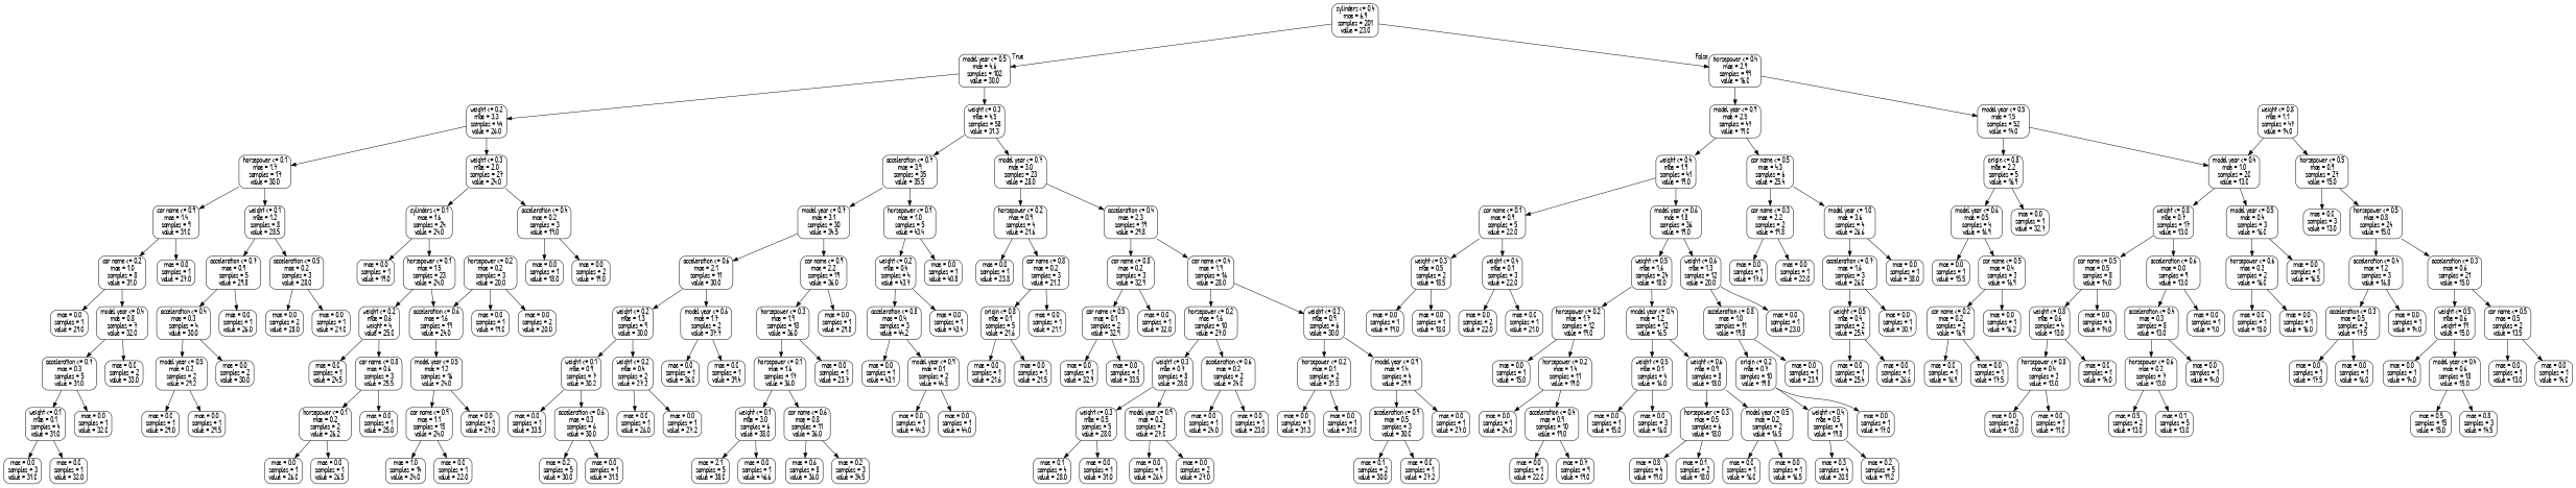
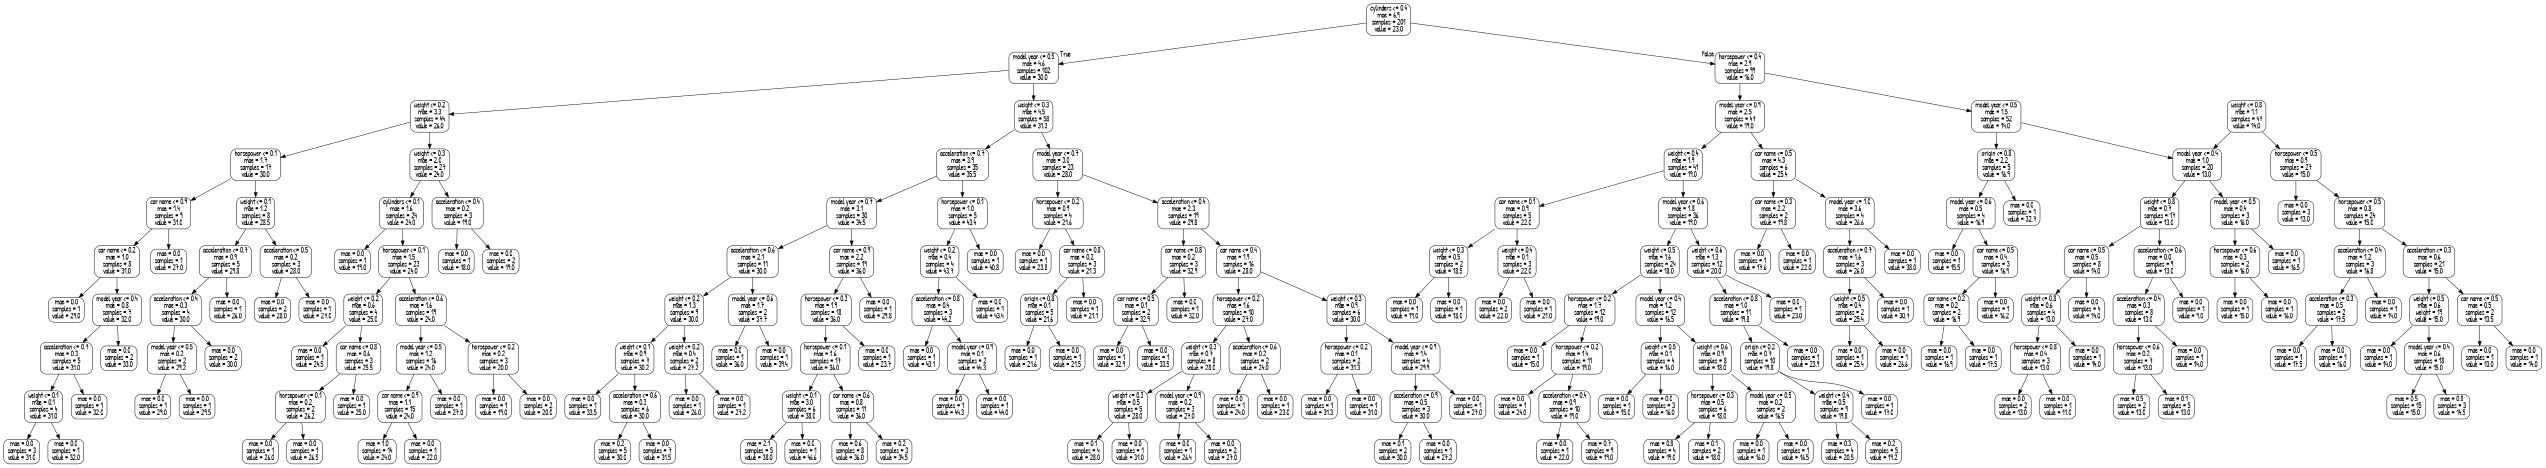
  digraph {
    fontname="Patrick Hand"
    node [color=black fontname="Patrick Hand" shape=box style=rounded]
    edge [fontname="Patrick Hand"]
    n1 [label="cylinders <= 0.4\nmae = 6.9\nsamples = 201\nvalue = 23.0"]
    n2 [label="model year <= 0.5\nmae = 4.6\nsamples = 102\nvalue = 30.0"]
    n3 [label="horsepower <= 0.4\nmae = 2.9\nsamples = 99\nvalue = 16.0"]
    n4 [label="weight <= 0.2\nmae = 3.3\nsamples = 44\nvalue = 26.0"]
    n5 [label="weight <= 0.3\nmae = 4.5\nsamples = 58\nvalue = 31.3"]
    n6 [label="model year <= 0.9\nmae = 2.5\nsamples = 47\nvalue = 19.0"]
    n7 [label="model year <= 0.5\nmae = 1.5\nsamples = 52\nvalue = 14.0"]
    n8 [label="horsepower <= 0.1\nmae = 1.7\nsamples = 17\nvalue = 30.0"]
    n9 [label="weight <= 0.3\nmae = 2.0\nsamples = 27\nvalue = 24.0"]
    n10 [label="acceleration <= 0.7\nmae = 3.9\nsamples = 35\nvalue = 35.5"]
    n11 [label="model year <= 0.7\nmae = 3.0\nsamples = 23\nvalue = 28.0"]
    n12 [label="car name <= 0.9\nmae = 1.4\nsamples = 9\nvalue = 31.0"]
    n13 [label="weight <= 0.1\nmae = 1.2\nsamples = 8\nvalue = 28.5"]
    n14 [label="cylinders <= 0.1\nmae = 1.6\nsamples = 24\nvalue = 24.0"]
    n15 [label="acceleration <= 0.4\nmae = 0.2\nsamples = 3\nvalue = 19.0"]
    n16 [label="car name <= 0.2\nmae = 1.0\nsamples = 8\nvalue = 31.0"]
    n17 [label="mae = 0.0\nsamples = 1\nvalue = 27.0"]
    n18 [label="acceleration <= 0.7\nmae = 0.9\nsamples = 5\nvalue = 29.8"]
    n19 [label="acceleration <= 0.5\nmae = 0.2\nsamples = 3\nvalue = 28.0"]
    n20 [label="mae = 0.0\nsamples = 1\nvalue = 29.0"]
    n21 [label="model year <= 0.4\nmae = 0.8\nsamples = 7\nvalue = 32.0"]
    n22 [label="acceleration <= 0.7\nmae = 0.3\nsamples = 5\nvalue = 31.0"]
    n23 [label="mae = 0.0\nsamples = 2\nvalue = 33.0"]
    n24 [label="weight <= 0.1\nmae = 0.1\nsamples = 4\nvalue = 31.0"]
    n25 [label="mae = 0.0\nsamples = 1\nvalue = 32.0"]
    n26 [label="mae = 0.0\nsamples = 3\nvalue = 31.0"]
    n27 [label="mae = 0.0\nsamples = 1\nvalue = 32.0"]
    n28 [label="acceleration <= 0.4\nmae = 0.3\nsamples = 4\nvalue = 30.0"]
    n29 [label="mae = 0.0\nsamples = 1\nvalue = 26.0"]
    n30 [label="mae = 0.0\nsamples = 2\nvalue = 28.0"]
    n31 [label="mae = 0.0\nsamples = 1\nvalue = 27.0"]
    n32 [label="model year <= 0.5\nmae = 0.2\nsamples = 2\nvalue = 29.2"]
    n33 [label="mae = 0.0\nsamples = 2\nvalue = 30.0"]
    n34 [label="mae = 0.0\nsamples = 1\nvalue = 29.0"]
    n35 [label="mae = 0.0\nsamples = 1\nvalue = 29.5"]
    n36 [label="mae = 0.0\nsamples = 1\nvalue = 19.0"]
    n37 [label="horsepower <= 0.1\nmae = 1.5\nsamples = 23\nvalue = 24.0"]
    n38 [label="mae = 0.0\nsamples = 1\nvalue = 18.0"]
    n39 [label="mae = 0.0\nsamples = 2\nvalue = 19.0"]
-   n40 [label="weight <= 0.2\nmae = 0.6\nweight = 4\nvalue = 25.0"]
+   n40 [label="weight <= 0.2\nmae = 0.6\nsamples = 4\nvalue = 25.0"]
    n41 [label="acceleration <= 0.6\nmae = 1.6\nsamples = 19\nvalue = 24.0"]
    n42 [label="mae = 0.0\nsamples = 1\nvalue = 24.5"]
    n43 [label="car name <= 0.8\nmae = 0.6\nsamples = 3\nvalue = 25.5"]
    n44 [label="model year <= 0.5\nmae = 1.2\nsamples = 16\nvalue = 24.0"]
    n45 [label="horsepower <= 0.2\nmae = 0.2\nsamples = 3\nvalue = 20.0"]
    n46 [label="horsepower <= 0.1\nmae = 0.2\nsamples = 2\nvalue = 26.2"]
    n47 [label="mae = 0.0\nsamples = 1\nvalue = 25.0"]
    n48 [label="mae = 0.0\nsamples = 1\nvalue = 26.0"]
    n49 [label="mae = 0.0\nsamples = 1\nvalue = 26.5"]
    n50 [label="car name <= 0.9\nmae = 1.1\nsamples = 15\nvalue = 24.0"]
    n51 [label="mae = 0.0\nsamples = 1\nvalue = 27.0"]
    n52 [label="mae = 0.0\nsamples = 1\nvalue = 19.0"]
    n53 [label="mae = 0.0\nsamples = 2\nvalue = 20.0"]
    n54 [label="mae = 1.0\nsamples = 14\nvalue = 24.0"]
    n55 [label="mae = 0.0\nsamples = 1\nvalue = 22.0"]
    n56 [label="model year <= 0.7\nmae = 3.1\nsamples = 30\nvalue = 34.5"]
    n57 [label="horsepower <= 0.1\nmae = 1.0\nsamples = 5\nvalue = 43.4"]
    n58 [label="horsepower <= 0.2\nmae = 0.9\nsamples = 4\nvalue = 21.6"]
    n59 [label="acceleration <= 0.4\nmae = 2.3\nsamples = 19\nvalue = 29.8"]
    n60 [label="acceleration <= 0.6\nmae = 2.1\nsamples = 11\nvalue = 30.0"]
    n61 [label="car name <= 0.9\nmae = 2.2\nsamples = 19\nvalue = 36.0"]
    n62 [label="weight <= 0.2\nmae = 0.4\nsamples = 4\nvalue = 43.7"]
    n63 [label="mae = 0.0\nsamples = 1\nvalue = 40.8"]
    n64 [label="weight <= 0.2\nmae = 1.3\nsamples = 9\nvalue = 30.0"]
    n65 [label="model year <= 0.6\nmae = 1.7\nsamples = 2\nvalue = 37.7"]
    n66 [label="horsepower <= 0.3\nmae = 1.9\nsamples = 18\nvalue = 36.0"]
    n67 [label="mae = 0.0\nsamples = 1\nvalue = 29.8"]
    n68 [label="weight <= 0.1\nmae = 0.9\nsamples = 7\nvalue = 30.2"]
    n69 [label="weight <= 0.2\nmae = 0.4\nsamples = 2\nvalue = 27.2"]
    n70 [label="mae = 0.0\nsamples = 1\nvalue = 36.0"]
    n71 [label="mae = 0.0\nsamples = 1\nvalue = 39.4"]
    n72 [label="mae = 0.0\nsamples = 1\nvalue = 33.5"]
    n73 [label="acceleration <= 0.6\nmae = 0.3\nsamples = 6\nvalue = 30.0"]
    n74 [label="mae = 0.0\nsamples = 1\nvalue = 26.0"]
    n75 [label="mae = 0.0\nsamples = 1\nvalue = 27.2"]
    n76 [label="mae = 0.2\nsamples = 5\nvalue = 30.0"]
-   n77 [label="mae = 0.0\nsamples = 1\nvalue = 31.5"]
+   n77 [label="mae = 0.0\nsamples = 7\nvalue = 31.5"]
    n78 [label="horsepower <= 0.1\nmae = 1.6\nsamples = 17\nvalue = 36.0"]
    n79 [label="mae = 0.0\nsamples = 1\nvalue = 23.7"]
    n80 [label="weight <= 0.1\nmae = 3.0\nsamples = 6\nvalue = 38.0"]
    n81 [label="car name <= 0.6\nmae = 0.8\nsamples = 11\nvalue = 36.0"]
    n82 [label="mae = 2.1\nsamples = 5\nvalue = 38.0"]
    n83 [label="mae = 0.0\nsamples = 1\nvalue = 46.6"]
    n84 [label="mae = 0.6\nsamples = 8\nvalue = 36.0"]
    n85 [label="mae = 0.2\nsamples = 3\nvalue = 34.5"]
    n86 [label="acceleration <= 0.8\nmae = 0.4\nsamples = 3\nvalue = 44.2"]
    n87 [label="mae = 0.0\nsamples = 1\nvalue = 43.4"]
    n88 [label="mae = 0.0\nsamples = 1\nvalue = 43.1"]
    n89 [label="model year <= 0.9\nmae = 0.1\nsamples = 2\nvalue = 44.3"]
    n90 [label="mae = 0.0\nsamples = 1\nvalue = 44.3"]
    n91 [label="mae = 0.0\nsamples = 1\nvalue = 44.0"]
    n92 [label="mae = 0.0\nsamples = 1\nvalue = 23.8"]
    n93 [label="car name <= 0.8\nmae = 0.2\nsamples = 3\nvalue = 21.3"]
    n94 [label="car name <= 0.8\nmae = 0.2\nsamples = 3\nvalue = 32.9"]
    n95 [label="car name <= 0.4\nmae = 1.9\nsamples = 16\nvalue = 28.0"]
    n96 [label="origin <= 0.8\nmae = 0.1\nsamples = 5\nvalue = 21.6"]
    n97 [label="mae = 0.0\nsamples = 1\nvalue = 21.1"]
    n98 [label="mae = 0.0\nsamples = 1\nvalue = 21.6"]
    n99 [label="mae = 0.0\nsamples = 1\nvalue = 21.5"]
    n100 [label="car name <= 0.5\nmae = 0.1\nsamples = 2\nvalue = 32.9"]
    n101 [label="mae = 0.0\nsamples = 1\nvalue = 32.0"]
    n102 [label="horsepower <= 0.2\nmae = 1.6\nsamples = 10\nvalue = 27.0"]
    n103 [label="weight <= 0.3\nmae = 0.9\nsamples = 6\nvalue = 30.0"]
    n104 [label="mae = 0.0\nsamples = 1\nvalue = 32.9"]
    n105 [label="mae = 0.0\nsamples = 1\nvalue = 33.5"]
    n106 [label="weight <= 0.3\nmae = 0.7\nsamples = 8\nvalue = 28.0"]
    n107 [label="acceleration <= 0.6\nmae = 0.2\nsamples = 2\nvalue = 24.0"]
    n108 [label="horsepower <= 0.2\nmae = 0.1\nsamples = 2\nvalue = 31.3"]
    n109 [label="model year <= 0.9\nmae = 1.4\nsamples = 4\nvalue = 29.9"]
    n110 [label="weight <= 0.3\nmae = 0.5\nsamples = 5\nvalue = 28.0"]
    n111 [label="model year <= 0.9\nmae = 0.2\nsamples = 3\nvalue = 27.0"]
    n112 [label="mae = 0.0\nsamples = 1\nvalue = 24.0"]
    n113 [label="mae = 0.0\nsamples = 1\nvalue = 23.0"]
    n114 [label="mae = 0.1\nsamples = 4\nvalue = 28.0"]
    n115 [label="mae = 0.0\nsamples = 1\nvalue = 31.0"]
    n116 [label="mae = 0.0\nsamples = 1\nvalue = 26.4"]
    n117 [label="mae = 0.0\nsamples = 2\nvalue = 27.0"]
    n118 [label="mae = 0.0\nsamples = 1\nvalue = 31.3"]
    n119 [label="mae = 0.0\nsamples = 1\nvalue = 31.0"]
    n120 [label="acceleration <= 0.9\nmae = 0.5\nsamples = 3\nvalue = 30.0"]
    n121 [label="mae = 0.0\nsamples = 1\nvalue = 27.0"]
    n122 [label="mae = 0.1\nsamples = 2\nvalue = 30.0"]
    n123 [label="mae = 0.0\nsamples = 1\nvalue = 27.2"]
    n124 [label="weight <= 0.4\nmae = 1.9\nsamples = 41\nvalue = 19.0"]
    n125 [label="car name <= 0.5\nmae = 4.3\nsamples = 6\nvalue = 25.4"]
    n126 [label="origin <= 0.8\nmae = 2.2\nsamples = 5\nvalue = 16.9"]
    n127 [label="model year <= 0.4\nmae = 1.0\nsamples = 20\nvalue = 13.0"]
    n128 [label="car name <= 0.1\nmae = 0.9\nsamples = 5\nvalue = 22.0"]
    n129 [label="model year <= 0.6\nmae = 1.8\nsamples = 36\nvalue = 19.0"]
    n130 [label="car name <= 0.3\nmae = 2.2\nsamples = 2\nvalue = 19.8"]
    n131 [label="model year <= 1.0\nmae = 3.6\nsamples = 4\nvalue = 26.6"]
    n132 [label="weight <= 0.3\nmae = 0.5\nsamples = 2\nvalue = 18.5"]
    n133 [label="weight <= 0.4\nmae = 0.1\nsamples = 3\nvalue = 22.0"]
    n134 [label="weight <= 0.5\nmae = 1.6\nsamples = 24\nvalue = 18.0"]
    n135 [label="weight <= 0.6\nmae = 1.3\nsamples = 12\nvalue = 20.0"]
    n136 [label="mae = 0.0\nsamples = 1\nvalue = 19.0"]
    n137 [label="mae = 0.0\nsamples = 1\nvalue = 18.0"]
    n138 [label="mae = 0.0\nsamples = 2\nvalue = 22.0"]
    n139 [label="mae = 0.0\nsamples = 1\nvalue = 21.0"]
    n140 [label="horsepower <= 0.2\nmae = 1.7\nsamples = 12\nvalue = 19.0"]
    n141 [label="model year <= 0.4\nmae = 1.2\nsamples = 12\nvalue = 16.5"]
    n142 [label="acceleration <= 0.8\nmae = 1.0\nsamples = 11\nvalue = 19.8"]
    n143 [label="mae = 0.0\nsamples = 1\nvalue = 23.0"]
    n144 [label="mae = 0.0\nsamples = 1\nvalue = 15.0"]
    n145 [label="horsepower <= 0.2\nmae = 1.4\nsamples = 11\nvalue = 19.0"]
    n146 [label="weight <= 0.5\nmae = 0.1\nsamples = 4\nvalue = 16.0"]
    n147 [label="weight <= 0.6\nmae = 0.9\nsamples = 8\nvalue = 18.0"]
    n148 [label="mae = 0.0\nsamples = 1\nvalue = 24.0"]
    n149 [label="acceleration <= 0.4\nmae = 0.9\nsamples = 10\nvalue = 19.0"]
    n150 [label="mae = 0.0\nsamples = 1\nvalue = 22.0"]
    n151 [label="mae = 0.7\nsamples = 9\nvalue = 19.0"]
    n152 [label="mae = 0.0\nsamples = 1\nvalue = 15.0"]
    n153 [label="mae = 0.0\nsamples = 3\nvalue = 16.0"]
    n154 [label="horsepower <= 0.3\nmae = 0.5\nsamples = 6\nvalue = 18.0"]
    n155 [label="model year <= 0.5\nmae = 0.2\nsamples = 2\nvalue = 16.5"]
    n156 [label="mae = 0.8\nsamples = 4\nvalue = 19.0"]
    n157 [label="mae = 0.1\nsamples = 2\nvalue = 18.0"]
    n158 [label="mae = 0.0\nsamples = 1\nvalue = 16.0"]
    n159 [label="mae = 0.0\nsamples = 1\nvalue = 16.5"]
    n160 [label="origin <= 0.2\nmae = 0.7\nsamples = 10\nvalue = 19.8"]
    n161 [label="mae = 0.0\nsamples = 1\nvalue = 23.9"]
    n162 [label="weight <= 0.4\nmae = 0.5\nsamples = 9\nvalue = 19.8"]
    n163 [label="mae = 0.0\nsamples = 1\nvalue = 17.0"]
    n164 [label="mae = 0.3\nsamples = 4\nvalue = 20.5"]
    n165 [label="mae = 0.2\nsamples = 5\nvalue = 19.2"]
    n166 [label="mae = 0.0\nsamples = 1\nvalue = 17.6"]
    n167 [label="mae = 0.0\nsamples = 1\nvalue = 22.0"]
    n168 [label="acceleration <= 0.7\nmae = 1.6\nsamples = 3\nvalue = 26.0"]
    n169 [label="mae = 0.0\nsamples = 1\nvalue = 38.0"]
    n170 [label="weight <= 0.5\nmae = 0.4\nsamples = 2\nvalue = 25.4"]
    n171 [label="mae = 0.0\nsamples = 1\nvalue = 30.7"]
    n172 [label="mae = 0.0\nsamples = 1\nvalue = 25.4"]
    n173 [label="mae = 0.0\nsamples = 1\nvalue = 26.6"]
    n174 [label="weight <= 0.8\nmae = 1.1\nsamples = 47\nvalue = 14.0"]
    n175 [label="horsepower <= 0.5\nmae = 0.9\nsamples = 27\nvalue = 15.0"]
    n176 [label="model year <= 0.6\nmae = 0.5\nsamples = 4\nvalue = 16.9"]
    n177 [label="mae = 0.0\nsamples = 1\nvalue = 32.7"]
    n178 [label="mae = 0.0\nsamples = 3\nvalue = 13.0"]
    n179 [label="horsepower <= 0.5\nmae = 0.8\nsamples = 24\nvalue = 15.0"]
    n180 [label="weight <= 0.8\nmae = 0.7\nsamples = 17\nvalue = 13.0"]
    n181 [label="model year <= 0.5\nmae = 0.4\nsamples = 3\nvalue = 16.0"]
    n182 [label="acceleration <= 0.4\nmae = 1.2\nsamples = 3\nvalue = 16.8"]
    n183 [label="acceleration <= 0.3\nmae = 0.6\nsamples = 21\nvalue = 15.0"]
    n184 [label="acceleration <= 0.3\nmae = 0.5\nsamples = 2\nvalue = 17.5"]
    n185 [label="mae = 0.0\nsamples = 1\nvalue = 14.0"]
    n186 [label="weight <= 0.5\nmae = 0.6\nweight = 19\nvalue = 15.0"]
    n187 [label="car name <= 0.5\nmae = 0.5\nsamples = 2\nvalue = 13.5"]
    n188 [label="mae = 0.0\nsamples = 1\nvalue = 17.5"]
    n189 [label="mae = 0.0\nsamples = 1\nvalue = 16.0"]
    n190 [label="mae = 0.0\nsamples = 1\nvalue = 14.0"]
    n191 [label="model year <= 0.4\nmae = 0.6\nsamples = 18\nvalue = 15.0"]
    n192 [label="mae = 0.0\nsamples = 1\nvalue = 13.0"]
    n193 [label="mae = 0.0\nsamples = 1\nvalue = 14.0"]
    n194 [label="mae = 0.5\nsamples = 15\nvalue = 15.0"]
    n195 [label="mae = 0.8\nsamples = 3\nvalue = 14.5"]
    n196 [label="car name <= 0.5\nmae = 0.5\nsamples = 8\nvalue = 14.0"]
    n197 [label="acceleration <= 0.6\nmae = 0.0\nsamples = 9\nvalue = 13.0"]
    n198 [label="horsepower <= 0.6\nmae = 0.3\nsamples = 2\nvalue = 16.0"]
    n199 [label="mae = 0.0\nsamples = 1\nvalue = 16.5"]
    n200 [label="weight <= 0.8\nmae = 0.6\nsamples = 4\nvalue = 13.0"]
    n201 [label="mae = 0.0\nsamples = 4\nvalue = 14.0"]
    n202 [label="acceleration <= 0.4\nmae = 0.3\nsamples = 8\nvalue = 13.0"]
    n203 [label="mae = 0.0\nsamples = 1\nvalue = 9.0"]
    n204 [label="horsepower <= 0.8\nmae = 0.4\nsamples = 3\nvalue = 13.0"]
    n205 [label="mae = 0.0\nsamples = 1\nvalue = 14.0"]
    n206 [label="mae = 0.0\nsamples = 2\nvalue = 13.0"]
    n207 [label="mae = 0.0\nsamples = 1\nvalue = 11.0"]
    n208 [label="horsepower <= 0.6\nmae = 0.2\nsamples = 7\nvalue = 13.0"]
    n209 [label="mae = 0.0\nsamples = 1\nvalue = 14.0"]
    n210 [label="mae = 0.5\nsamples = 2\nvalue = 13.0"]
    n211 [label="mae = 0.1\nsamples = 5\nvalue = 13.0"]
    n212 [label="mae = 0.0\nsamples = 1\nvalue = 15.0"]
    n213 [label="mae = 0.0\nsamples = 1\nvalue = 16.0"]
    n214 [label="mae = 0.0\nsamples = 1\nvalue = 15.5"]
    n215 [label="car name <= 0.5\nmae = 0.4\nsamples = 3\nvalue = 16.9"]
    n216 [label="car name <= 0.2\nmae = 0.2\nsamples = 2\nvalue = 16.9"]
    n217 [label="mae = 0.0\nsamples = 1\nvalue = 16.2"]
    n218 [label="mae = 0.0\nsamples = 1\nvalue = 16.9"]
    n219 [label="mae = 0.0\nsamples = 1\nvalue = 17.5"]
    n1 -> n2 [headlabel=True labelangle=45 labeldistance=2.5]
    n1 -> n3 [headlabel=False labelangle=-45 labeldistance=2.5]
    n2 -> n4
    n2 -> n5
    n3 -> n6
    n3 -> n7
    n4 -> n8
    n4 -> n9
    n5 -> n10
    n5 -> n11
    n6 -> n124
    n6 -> n125
    n7 -> n126
    n7 -> n127
    n8 -> n12
    n8 -> n13
    n9 -> n14
    n9 -> n15
    n10 -> n56
    n10 -> n57
    n11 -> n58
    n11 -> n59
    n12 -> n16
    n12 -> n17
    n13 -> n18
    n13 -> n19
    n14 -> n36
    n14 -> n37
    n15 -> n38
    n15 -> n39
    n16 -> n20
    n16 -> n21
    n18 -> n28
    n18 -> n29
    n19 -> n30
    n19 -> n31
    n21 -> n22
    n21 -> n23
    n22 -> n24
    n22 -> n25
    n24 -> n26
    n24 -> n27
    n28 -> n32
    n28 -> n33
    n32 -> n34
    n32 -> n35
    n37 -> n40
    n37 -> n41
    n40 -> n42
    n40 -> n43
    n41 -> n44
-   n45 -> n41
+   n41 -> n45
    n43 -> n46
    n43 -> n47
    n44 -> n50
    n44 -> n51
    n45 -> n52
    n45 -> n53
    n46 -> n48
    n46 -> n49
    n50 -> n54
    n50 -> n55
    n56 -> n60
    n56 -> n61
    n57 -> n62
    n57 -> n63
    n58 -> n92
    n58 -> n93
    n59 -> n94
    n59 -> n95
    n60 -> n64
    n60 -> n65
    n61 -> n66
    n61 -> n67
    n62 -> n86
    n62 -> n87
    n64 -> n68
    n64 -> n69
    n65 -> n70
    n65 -> n71
    n66 -> n78
    n66 -> n79
    n68 -> n72
    n68 -> n73
    n69 -> n74
    n69 -> n75
    n73 -> n76
    n73 -> n77
    n78 -> n80
    n78 -> n81
    n80 -> n82
    n80 -> n83
    n81 -> n84
    n81 -> n85
    n86 -> n88
    n86 -> n89
    n89 -> n90
    n89 -> n91
    n93 -> n96
    n93 -> n97
    n94 -> n100
    n94 -> n101
    n95 -> n102
    n95 -> n103
    n96 -> n98
    n96 -> n99
    n100 -> n104
    n100 -> n105
    n102 -> n106
    n102 -> n107
    n103 -> n108
    n103 -> n109
    n106 -> n110
    n106 -> n111
    n107 -> n112
    n107 -> n113
    n108 -> n118
    n108 -> n119
    n109 -> n120
    n109 -> n121
    n110 -> n114
    n110 -> n115
    n111 -> n116
    n111 -> n117
    n120 -> n122
    n120 -> n123
    n124 -> n128
    n124 -> n129
    n125 -> n130
    n125 -> n131
    n126 -> n176
    n126 -> n177
    n127 -> n180
    n127 -> n181
    n128 -> n132
    n128 -> n133
    n129 -> n134
    n129 -> n135
    n130 -> n166
    n130 -> n167
    n131 -> n168
    n131 -> n169
    n132 -> n136
    n132 -> n137
    n133 -> n138
    n133 -> n139
    n134 -> n140
    n134 -> n141
    n135 -> n142
    n135 -> n143
    n140 -> n144
    n140 -> n145
    n141 -> n146
    n141 -> n147
    n142 -> n160
    n142 -> n161
    n145 -> n148
    n145 -> n149
    n146 -> n152
    n146 -> n153
    n147 -> n154
    n147 -> n155
    n149 -> n150
    n149 -> n151
    n154 -> n156
    n154 -> n157
    n155 -> n158
    n155 -> n159
    n160 -> n162
    n160 -> n163
    n162 -> n164
    n162 -> n165
    n168 -> n170
    n168 -> n171
    n170 -> n172
    n170 -> n173
    n174 -> n127
    n174 -> n175
    n175 -> n178
    n175 -> n179
    n176 -> n214
    n176 -> n215
    n179 -> n182
    n179 -> n183
    n180 -> n196
    n180 -> n197
    n181 -> n198
    n181 -> n199
    n182 -> n184
    n182 -> n185
    n183 -> n186
    n183 -> n187
    n184 -> n188
    n184 -> n189
    n186 -> n190
    n186 -> n191
    n187 -> n192
    n187 -> n193
    n191 -> n194
    n191 -> n195
    n196 -> n200
    n196 -> n201
    n197 -> n202
    n197 -> n203
    n198 -> n212
    n198 -> n213
    n200 -> n204
    n200 -> n205
    n202 -> n208
    n202 -> n209
    n204 -> n206
    n204 -> n207
    n208 -> n210
    n208 -> n211
    n215 -> n216
    n215 -> n217
    n216 -> n218
    n216 -> n219
  }
